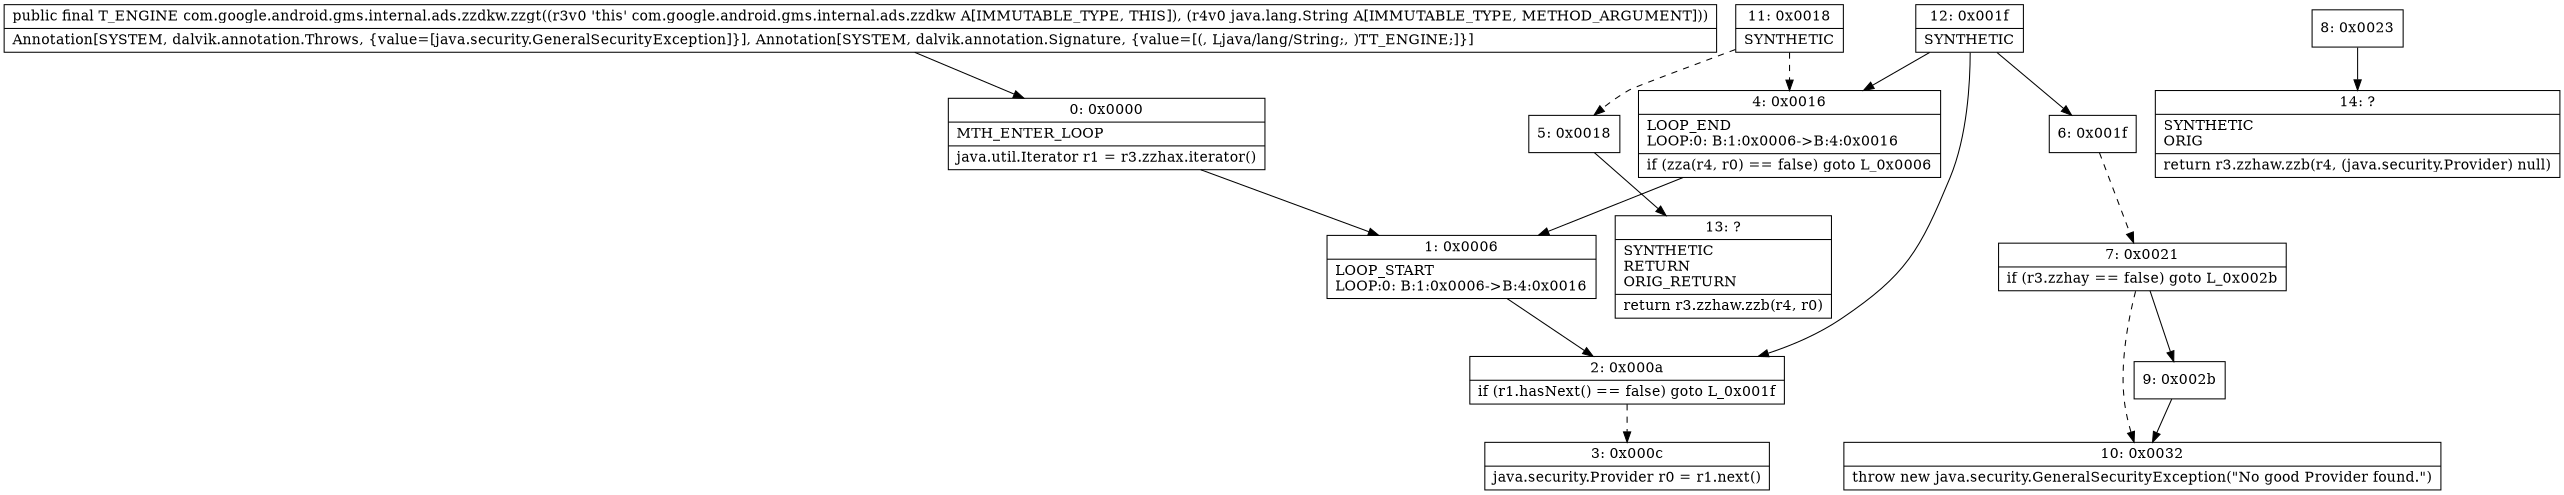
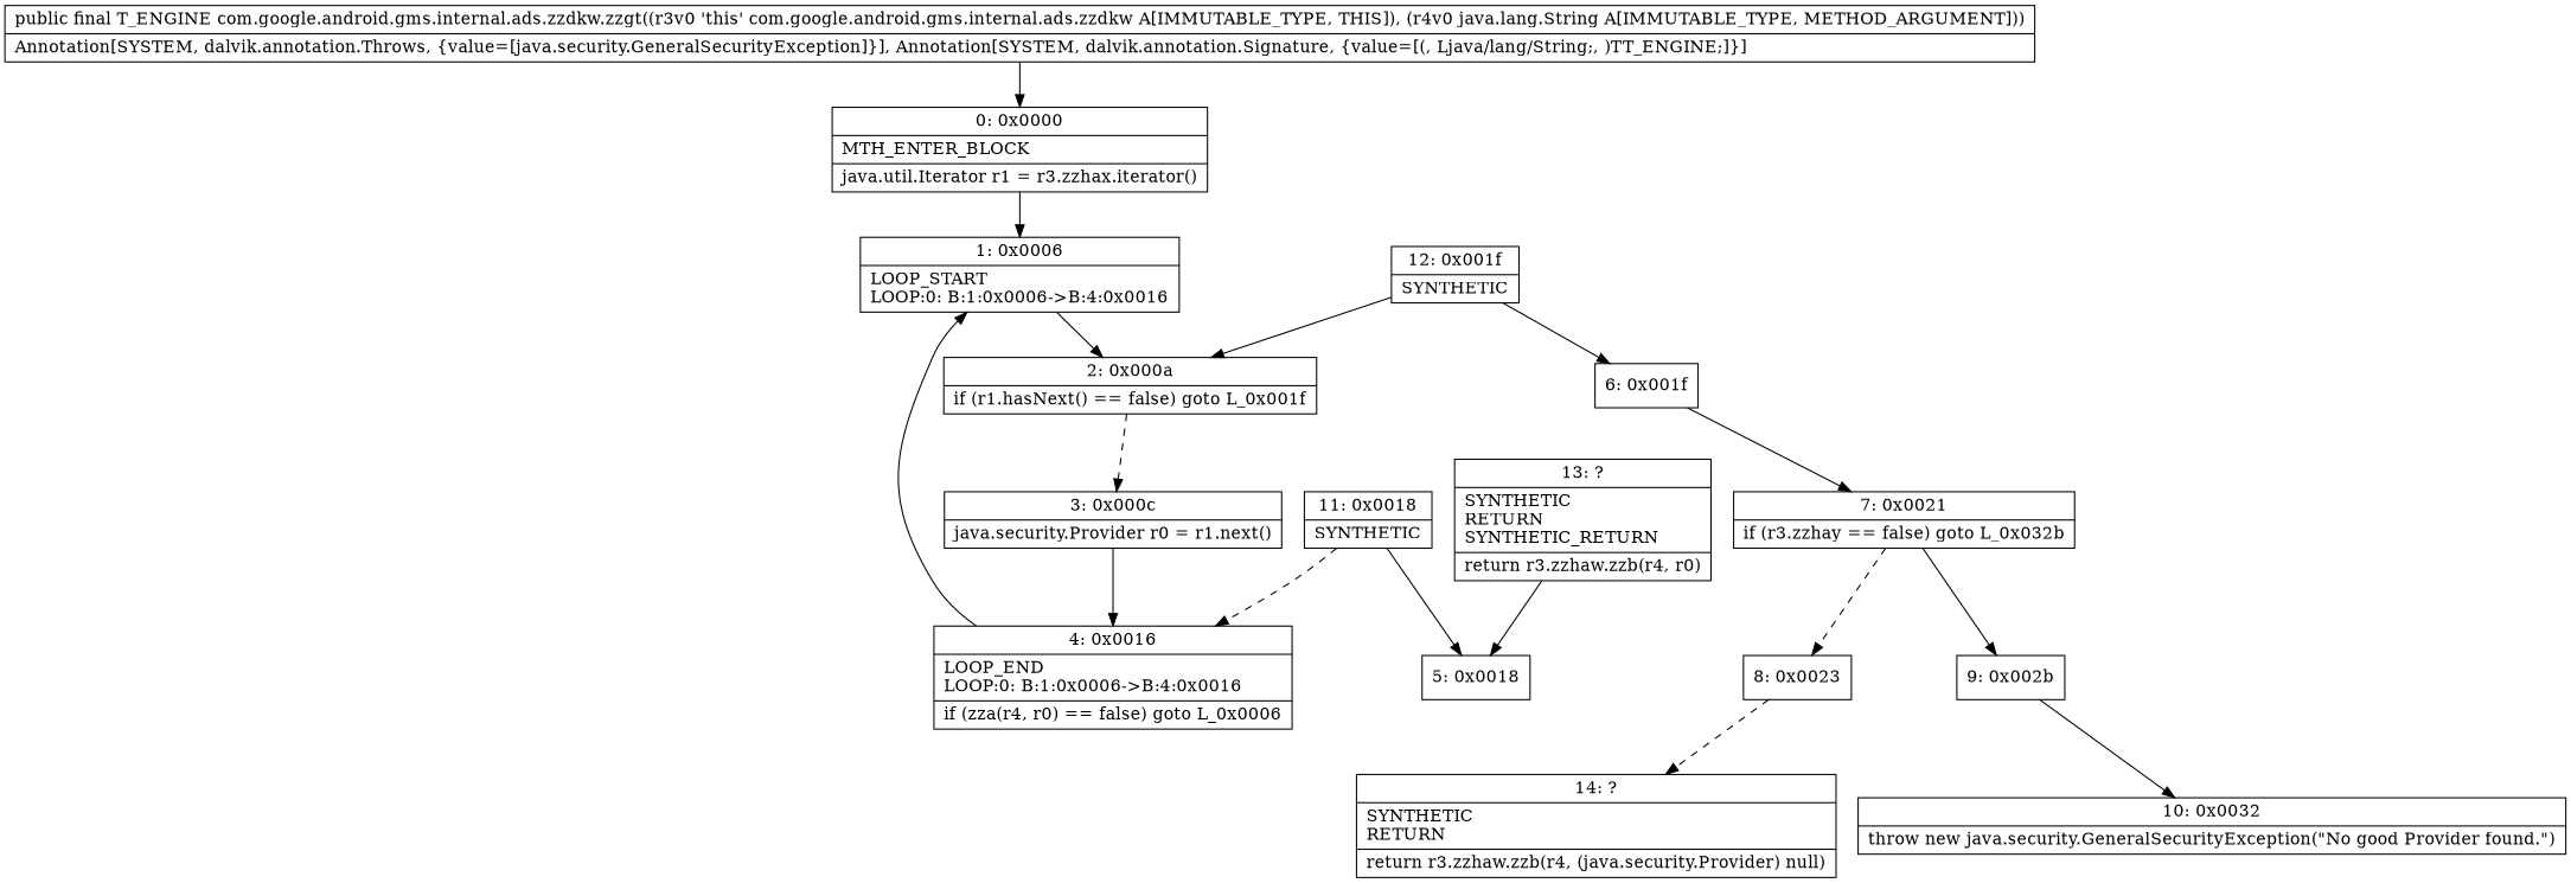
  digraph {
    node [shape=record]
-   n1 [label="{0\:\ 0x0000|MTH_ENTER_LOOP\l|java.util.Iterator r1 = r3.zzhax.iterator()\l}"]
+   n1 [label="{0\:\ 0x0000|MTH_ENTER_BLOCK\l|java.util.Iterator r1 = r3.zzhax.iterator()\l}"]
    n2 [label="{1\:\ 0x0006|LOOP_START\lLOOP:0: B:1:0x0006\-\>B:4:0x0016\l}"]
    n3 [label="{2\:\ 0x000a|if (r1.hasNext() == false) goto L_0x001f\l}"]
    n4 [label="{3\:\ 0x000c|java.security.Provider r0 = r1.next()\l}"]
    n5 [label="{4\:\ 0x0016|LOOP_END\lLOOP:0: B:1:0x0006\-\>B:4:0x0016\l|if (zza(r4, r0) == false) goto L_0x0006\l}"]
    n6 [label="{12\:\ 0x001f|SYNTHETIC\l}"]
    n7 [label="{6\:\ 0x001f}"]
    n8 [label="{11\:\ 0x0018|SYNTHETIC\l}"]
    n9 [label="{5\:\ 0x0018}"]
-   n10 [label="{13\:\ ?|SYNTHETIC\lRETURN\lORIG_RETURN\l|return r3.zzhaw.zzb(r4, r0)\l}"]
-   n11 [label="{7\:\ 0x0021|if (r3.zzhay == false) goto L_0x002b\l}"]
+   n10 [label="{13\:\ ?|SYNTHETIC\lRETURN\lSYNTHETIC_RETURN\l|return r3.zzhaw.zzb(r4, r0)\l}"]
+   n11 [label="{7\:\ 0x0021|if (r3.zzhay == false) goto L_0x032b\l}"]
    n12 [label="{8\:\ 0x0023}"]
    n13 [label="{9\:\ 0x002b}"]
-   n14 [label="{14\:\ ?|SYNTHETIC\lORIG\l|return r3.zzhaw.zzb(r4, (java.security.Provider) null)\l}"]
+   n14 [label="{14\:\ ?|SYNTHETIC\lRETURN\l|return r3.zzhaw.zzb(r4, (java.security.Provider) null)\l}"]
    n15 [label="{10\:\ 0x0032|throw new java.security.GeneralSecurityException(\"No good Provider found.\")\l}"]
    n16 [label="{public final T_ENGINE com.google.android.gms.internal.ads.zzdkw.zzgt((r3v0 'this' com.google.android.gms.internal.ads.zzdkw A[IMMUTABLE_TYPE, THIS]), (r4v0 java.lang.String A[IMMUTABLE_TYPE, METHOD_ARGUMENT]))  | Annotation[SYSTEM, dalvik.annotation.Throws, \{value=[java.security.GeneralSecurityException]\}], Annotation[SYSTEM, dalvik.annotation.Signature, \{value=[(, Ljava\/lang\/String;, )TT_ENGINE;]\}]\l}"]
    n1 -> n2
    n2 -> n3
    n3 -> n4 [style=dashed]
-   n6 -> n5
+   n4 -> n5
    n5 -> n2
    n6 -> n3
    n6 -> n7
-   n7 -> n11 [style=dashed]
+   n7 -> n11
    n8 -> n5 [style=dashed]
-   n8 -> n9 [style=dashed]
-   n9 -> n10
-   n11 -> n15 [style=dashed]
+   n8 -> n9
+   n10 -> n9
+   n11 -> n12 [style=dashed]
    n11 -> n13
-   n12 -> n14
+   n12 -> n14 [style=dashed]
    n13 -> n15
    n16 -> n1
  }
